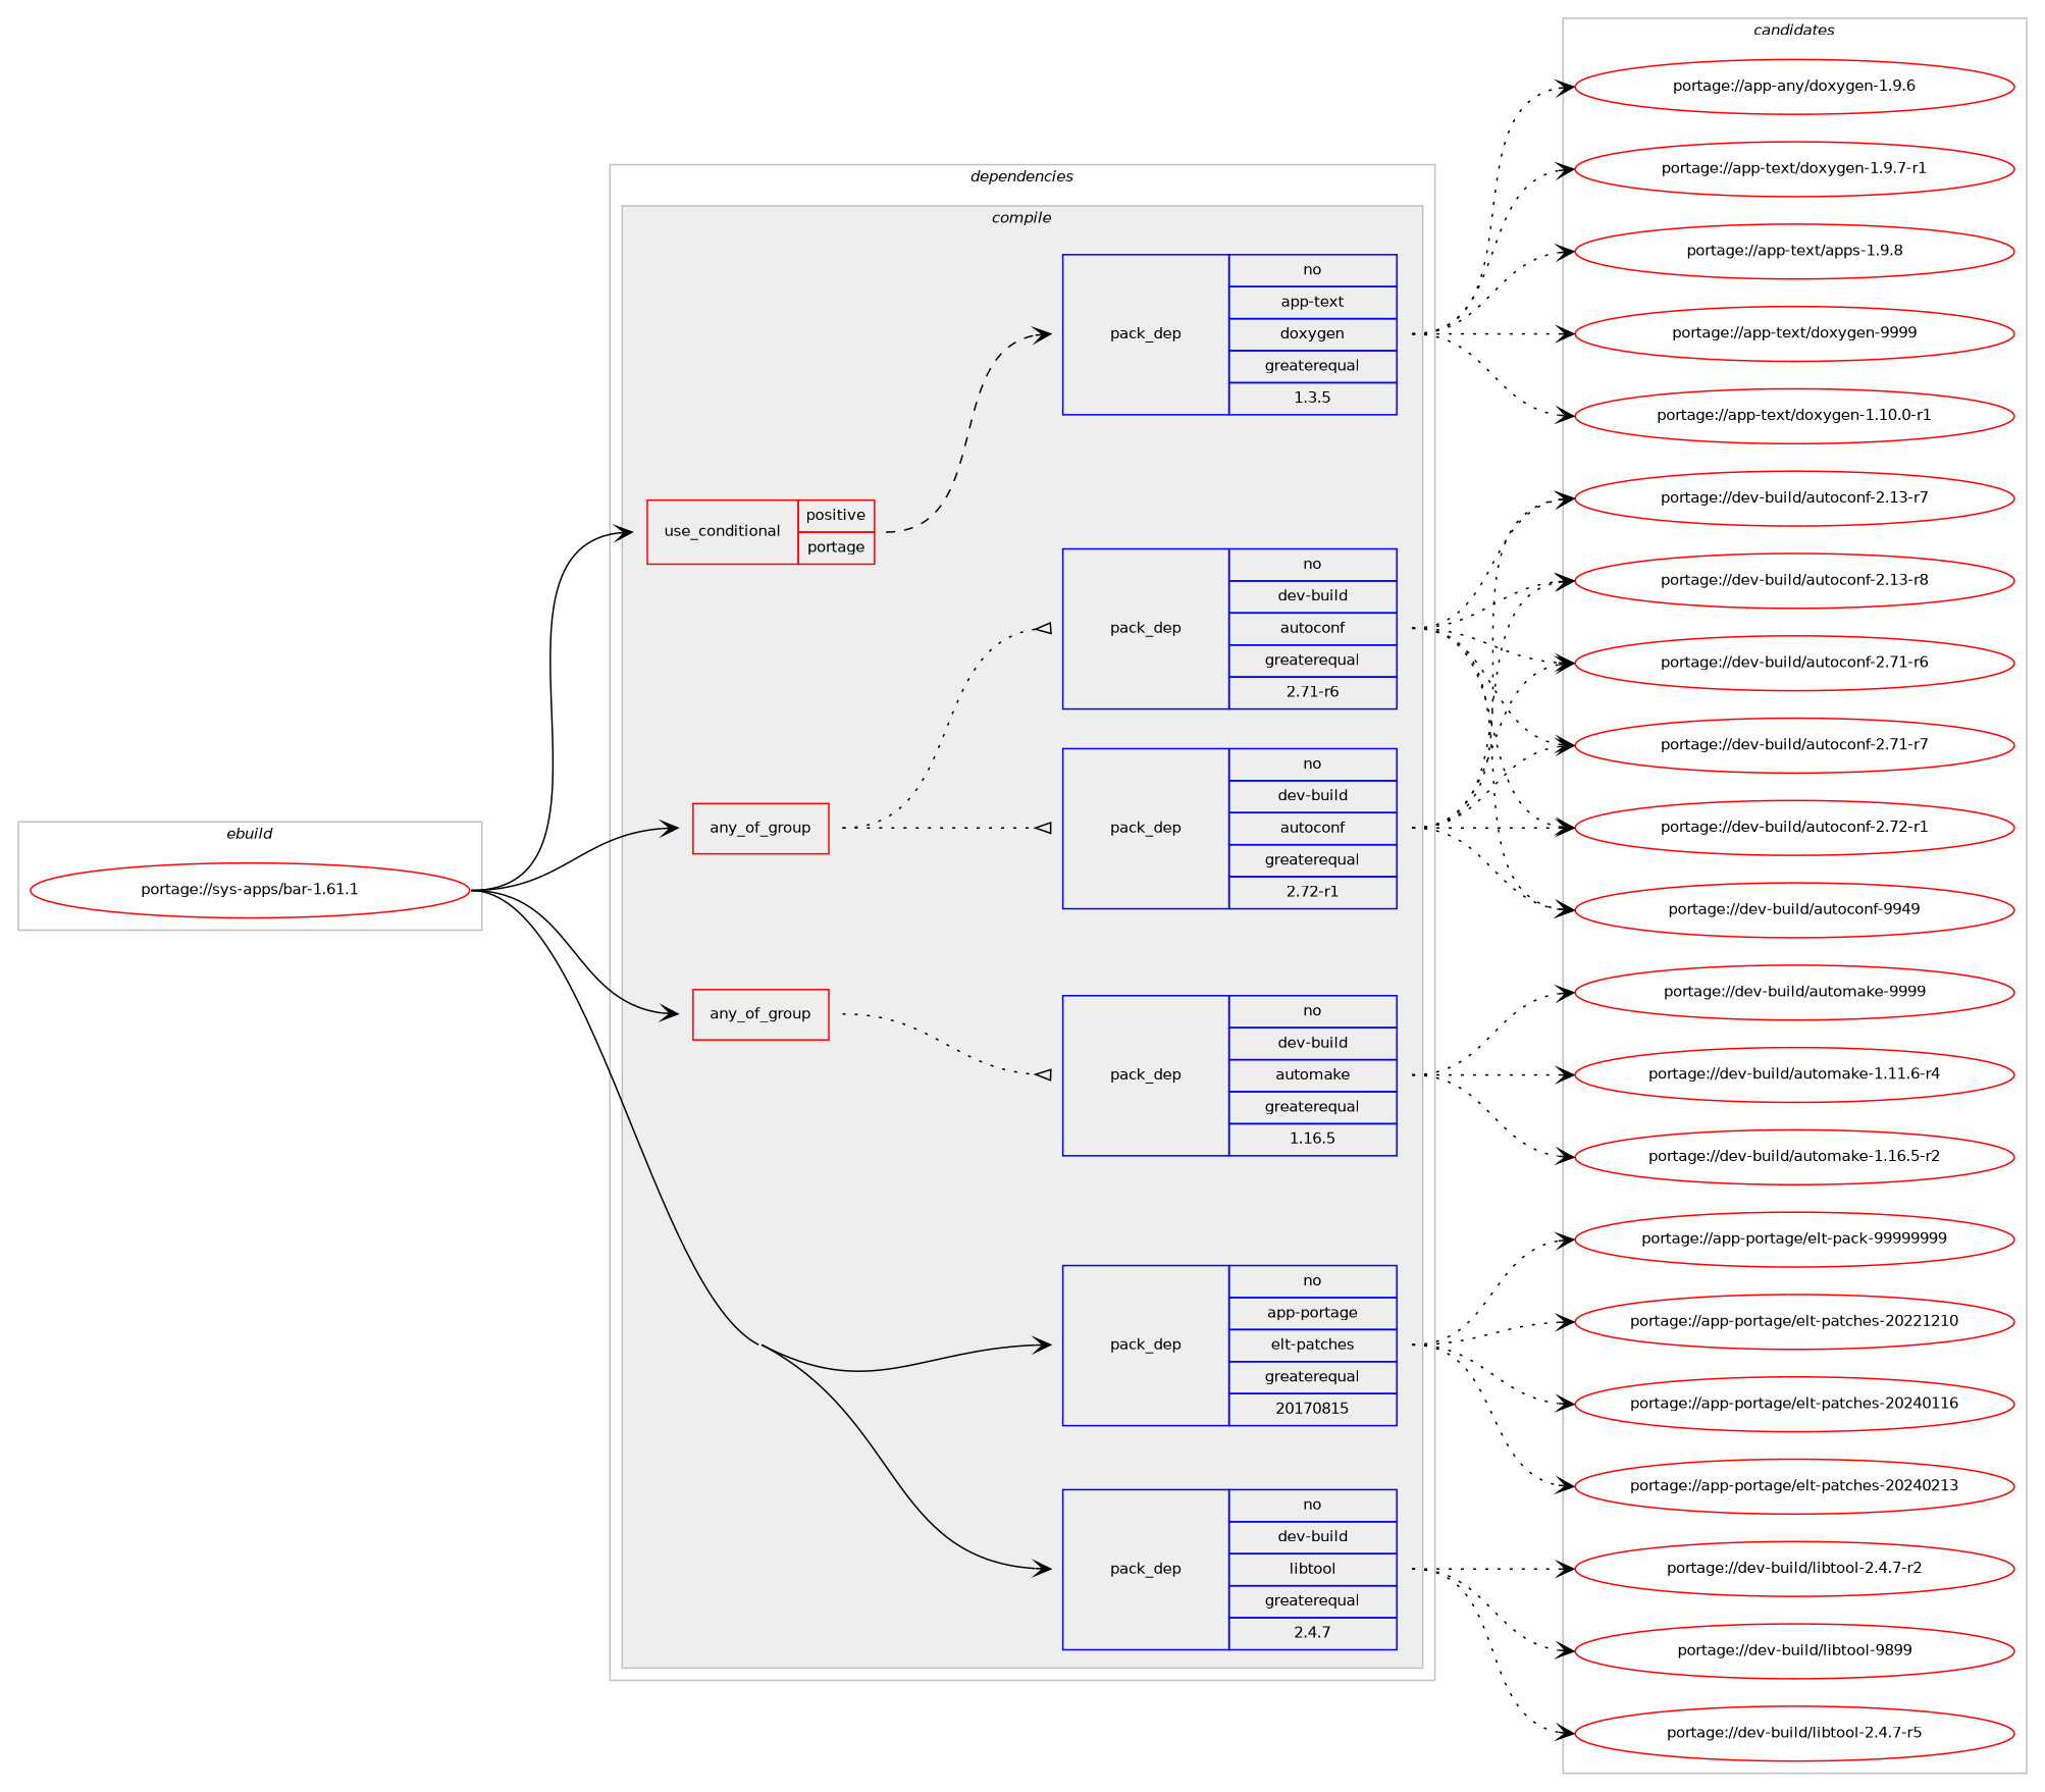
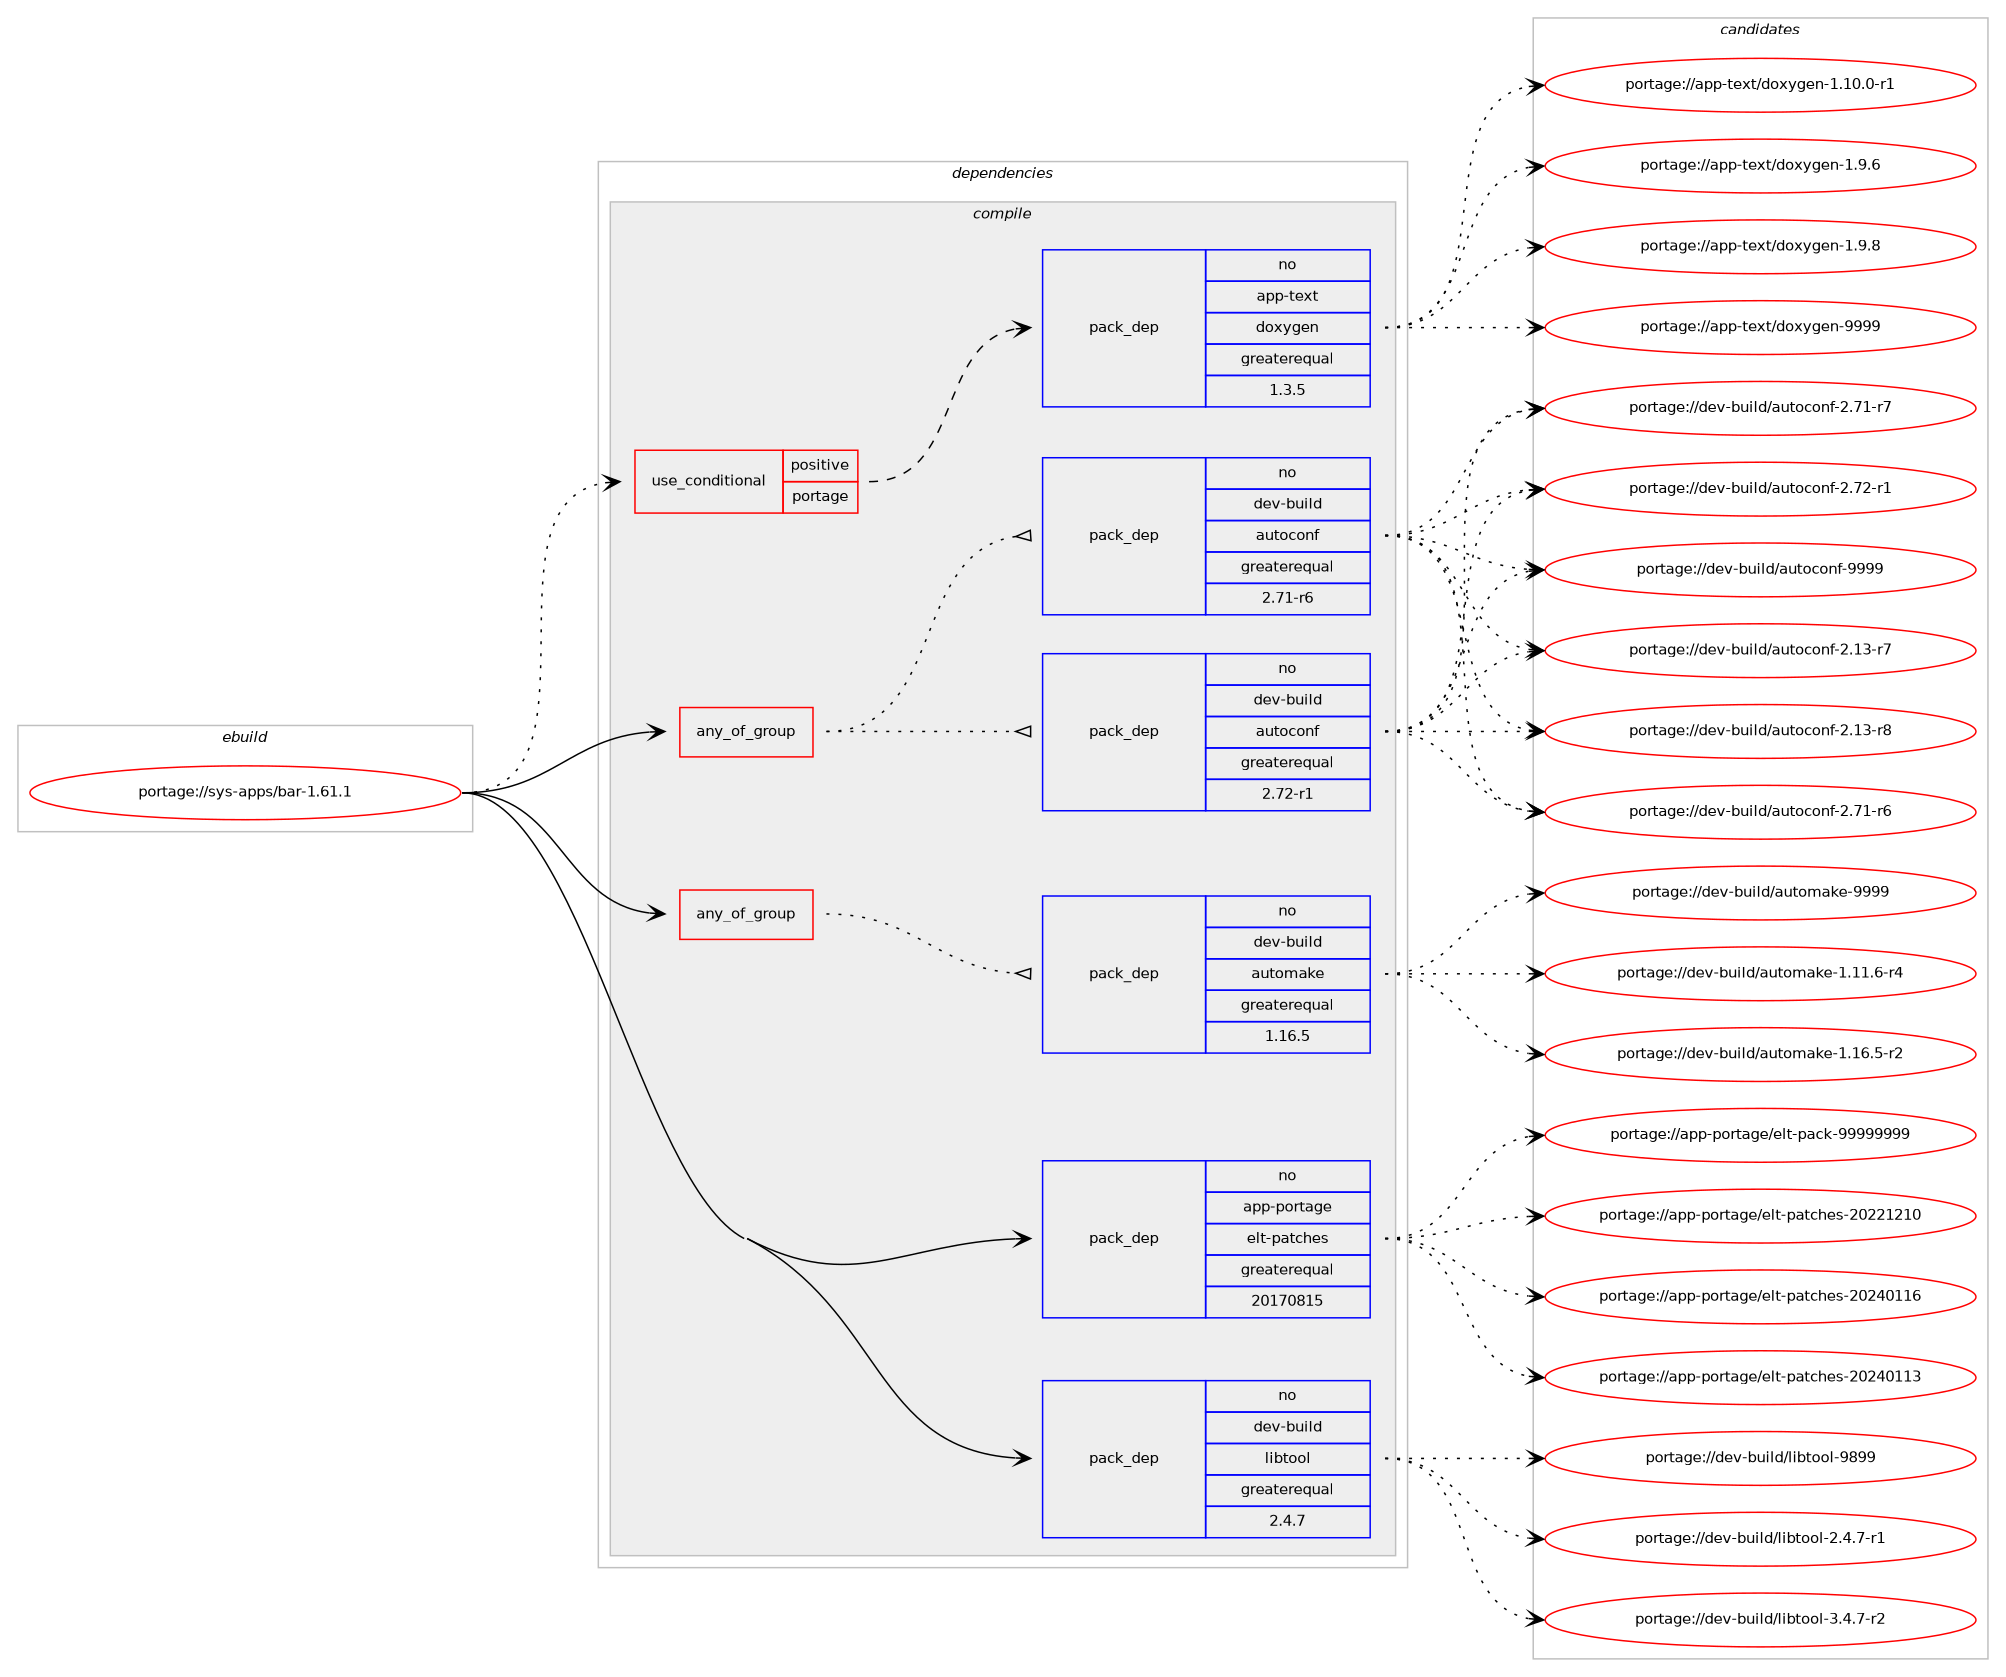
  digraph {
    compound=true
    concentrate=true
    fontname=Helvetica
    fontsize=10
    newrank=true
    rankdir=LR
    ranksep=1.5
    node [color=red fontname=Helvetica fontsize=10]
    edge [arrowhead=vee headport=w style=dotted tailport=e weight=100]
    n1 [label="portage://sys-apps/bar-1.61.1" width=4]
    n2 [color=blue label=<<TABLE BORDER="0" CELLBORDER="1" CELLSPACING="0" CELLPADDING="4" WIDTH="220"><TR><TD ROWSPAN="6" CELLPADDING="30">pack_dep</TD></TR><TR><TD WIDTH="110">no</TD></TR><TR><TD>dev-build</TD></TR><TR><TD>autoconf</TD></TR><TR><TD>greaterequal</TD></TR><TR><TD>2.72-r1</TD></TR></TABLE>> shape=none]
    n3 [color=blue label=<<TABLE BORDER="0" CELLBORDER="1" CELLSPACING="0" CELLPADDING="4" WIDTH="220"><TR><TD ROWSPAN="6" CELLPADDING="30">pack_dep</TD></TR><TR><TD WIDTH="110">no</TD></TR><TR><TD>dev-build</TD></TR><TR><TD>autoconf</TD></TR><TR><TD>greaterequal</TD></TR><TR><TD>2.71-r6</TD></TR></TABLE>> shape=none]
    n4 [label=<<TABLE BORDER="0" CELLBORDER="1" CELLSPACING="0" CELLPADDING="4"><TR><TD CELLPADDING="10">any_of_group</TD></TR></TABLE>> shape=none]
    n5 [color=blue label=<<TABLE BORDER="0" CELLBORDER="1" CELLSPACING="0" CELLPADDING="4" WIDTH="220"><TR><TD ROWSPAN="6" CELLPADDING="30">pack_dep</TD></TR><TR><TD WIDTH="110">no</TD></TR><TR><TD>dev-build</TD></TR><TR><TD>automake</TD></TR><TR><TD>greaterequal</TD></TR><TR><TD>1.16.5</TD></TR></TABLE>> shape=none]
    n6 [label=<<TABLE BORDER="0" CELLBORDER="1" CELLSPACING="0" CELLPADDING="4"><TR><TD CELLPADDING="10">any_of_group</TD></TR></TABLE>> shape=none]
    n7 [color=blue label=<<TABLE BORDER="0" CELLBORDER="1" CELLSPACING="0" CELLPADDING="4" WIDTH="220"><TR><TD ROWSPAN="6" CELLPADDING="30">pack_dep</TD></TR><TR><TD WIDTH="110">no</TD></TR><TR><TD>app-text</TD></TR><TR><TD>doxygen</TD></TR><TR><TD>greaterequal</TD></TR><TR><TD>1.3.5</TD></TR></TABLE>> shape=none]
    n8 [label=<<TABLE BORDER="0" CELLBORDER="1" CELLSPACING="0" CELLPADDING="4"><TR><TD ROWSPAN="3" CELLPADDING="10">use_conditional</TD></TR><TR><TD>positive</TD></TR><TR><TD>portage</TD></TR></TABLE>> shape=none]
    n9 [color=blue label=<<TABLE BORDER="0" CELLBORDER="1" CELLSPACING="0" CELLPADDING="4" WIDTH="220"><TR><TD ROWSPAN="6" CELLPADDING="30">pack_dep</TD></TR><TR><TD WIDTH="110">no</TD></TR><TR><TD>app-portage</TD></TR><TR><TD>elt-patches</TD></TR><TR><TD>greaterequal</TD></TR><TR><TD>20170815</TD></TR></TABLE>> shape=none]
    n10 [color=blue label=<<TABLE BORDER="0" CELLBORDER="1" CELLSPACING="0" CELLPADDING="4" WIDTH="220"><TR><TD ROWSPAN="6" CELLPADDING="30">pack_dep</TD></TR><TR><TD WIDTH="110">no</TD></TR><TR><TD>dev-build</TD></TR><TR><TD>libtool</TD></TR><TR><TD>greaterequal</TD></TR><TR><TD>2.4.7</TD></TR></TABLE>> shape=none]
    n11 [label="portage://dev-build/autoconf-2.13-r7" width=4]
    n12 [label="portage://dev-build/autoconf-2.13-r8" width=4]
    n13 [label="portage://dev-build/autoconf-2.71-r6" width=4]
    n14 [label="portage://dev-build/autoconf-2.71-r7" width=4]
    n15 [label="portage://dev-build/autoconf-2.72-r1" width=4]
-   n16 [label="portage://dev-build/autoconf-9949" width=4]
+   n16 [label="portage://dev-build/autoconf-9999" width=4]
    n17 [label="portage://dev-build/automake-1.11.6-r4" width=4]
    n18 [label="portage://dev-build/automake-1.16.5-r2" width=4]
    n19 [label="portage://dev-build/automake-9999" width=4]
    n20 [label="portage://app-text/doxygen-1.10.0-r1" width=4]
-   n21 [label="portage://app-any/doxygen-1.9.6" width=4]
-   n22 [label="portage://app-text/doxygen-1.9.7-r1" width=4]
-   n23 [label="portage://app-text/apps-1.9.8" width=4]
+   n21 [label="portage://app-text/doxygen-1.9.6" width=4]
+   n23 [label="portage://app-text/doxygen-1.9.8" width=4]
    n24 [label="portage://app-text/doxygen-9999" width=4]
    n25 [label="portage://app-portage/elt-patches-20221210" width=4]
    n26 [label="portage://app-portage/elt-patches-20240116" width=4]
-   n27 [label="portage://app-portage/elt-patches-20240213" width=4]
+   n27 [label="portage://app-portage/elt-patches-20240113" width=4]
    n28 [label="portage://app-portage/elt-pack-99999999" width=4]
-   n29 [label="portage://dev-build/libtool-2.4.7-r5" width=4]
-   n30 [label="portage://dev-build/libtool-2.4.7-r2" width=4]
+   n29 [label="portage://dev-build/libtool-2.4.7-r1" width=4]
+   n30 [label="portage://dev-build/libtool-3.4.7-r2" width=4]
    n31 [label="portage://dev-build/libtool-9899" width=4]
    subgraph cluster_1 {
      color=gray
      label=<<i>ebuild</i>>
      rank=same
      n1
    }
    subgraph cluster_2 {
      color=gray
      label=<<i>dependencies</i>>
      subgraph cluster_3 {
        color=gray
        fillcolor="#eeeeee"
        label=<<i>compile</i>>
        style=filled
        subgraph sub_4 {
          color=gray
          fillcolor="#eeeeee"
          label=<<i>compile</i>>
          style=filled
          n4
          subgraph sub_5 {
            color=gray
            fillcolor="#eeeeee"
            label=<<i>compile</i>>
            style=filled
            n2
          }
          subgraph sub_6 {
            color=gray
            fillcolor="#eeeeee"
            label=<<i>compile</i>>
            style=filled
            n3
          }
        }
        subgraph sub_7 {
          color=gray
          fillcolor="#eeeeee"
          label=<<i>compile</i>>
          style=filled
          n6
          subgraph sub_8 {
            color=gray
            fillcolor="#eeeeee"
            label=<<i>compile</i>>
            style=filled
            n5
          }
        }
        subgraph sub_9 {
          color=gray
          fillcolor="#eeeeee"
          label=<<i>compile</i>>
          style=filled
          n8
          subgraph sub_10 {
            color=gray
            fillcolor="#eeeeee"
            label=<<i>compile</i>>
            style=filled
            n7
          }
        }
        subgraph sub_11 {
          color=gray
          fillcolor="#eeeeee"
          label=<<i>compile</i>>
          style=filled
          n9
        }
        subgraph sub_12 {
          color=gray
          fillcolor="#eeeeee"
          label=<<i>compile</i>>
          style=filled
          n10
        }
      }
      subgraph cluster_13 {
        color=gray
        fillcolor="#eeeeee"
        label=<<i>compile and run</i>>
        style=filled
      }
      subgraph cluster_14 {
        color=gray
        fillcolor="#eeeeee"
        label=<<i>run</i>>
        style=filled
      }
    }
    subgraph cluster_15 {
      color=gray
      label=<<i>candidates</i>>
      rank=same
      subgraph sub_16 {
        color=black
        label=<<i>candidates</i>>
        nodesep=1
        rank=same
        n11
        n12
        n13
        n14
        n15
        n16
      }
      subgraph sub_17 {
        color=black
        label=<<i>candidates</i>>
        nodesep=1
        rank=same
        n11
        n12
        n13
        n14
        n15
        n16
      }
      subgraph sub_18 {
        color=black
        label=<<i>candidates</i>>
        nodesep=1
        rank=same
        n17
        n18
        n19
      }
      subgraph sub_19 {
        color=black
        label=<<i>candidates</i>>
        nodesep=1
        rank=same
        n20
        n21
-       n22
        n23
        n24
      }
      subgraph sub_20 {
        color=black
        label=<<i>candidates</i>>
        nodesep=1
        rank=same
        n25
        n26
        n27
        n28
      }
      subgraph sub_21 {
        color=black
        label=<<i>candidates</i>>
        nodesep=1
        rank=same
        n29
        n30
        n31
      }
    }
    n1 -> n4 [style=solid weight=20]
    n1 -> n6 [style=solid weight=20]
-   n1 -> n8 [style=solid weight=20]
+   n1 -> n8 [weight=20]
    n1 -> n9 [style=solid weight=20]
    n1 -> n10 [style=solid weight=20]
    n2 -> n11
    n2 -> n12
    n2 -> n13
    n2 -> n14
    n2 -> n15
    n2 -> n16
    n3 -> n11
    n3 -> n12
    n3 -> n13
    n3 -> n14
    n3 -> n15
    n3 -> n16
    n4 -> n2 [arrowhead=oinv weight=20]
    n4 -> n3 [arrowhead=oinv weight=20]
    n5 -> n17
    n5 -> n18
    n5 -> n19
    n6 -> n5 [arrowhead=oinv weight=20]
    n7 -> n20
    n7 -> n21
-   n7 -> n22
    n7 -> n23
    n7 -> n24
    n8 -> n7 [style=dashed weight=20]
    n9 -> n25
    n9 -> n26
    n9 -> n27
    n9 -> n28
    n10 -> n29
    n10 -> n30
    n10 -> n31
  }
